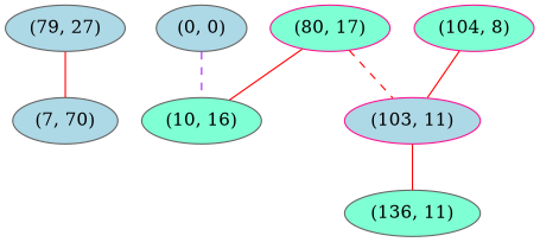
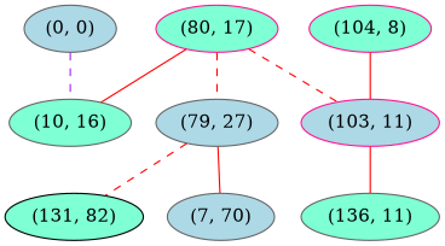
  graph {
    node [color=gray40 fillcolor=aquamarine style=filled]
    edge [color=red style=solid weight=1]
    "(79, 27)" [fillcolor=lightblue]
    "(80, 17)" [color=deeppink]
    "(10, 16)"
    "(103, 11)" [color=deeppink fillcolor=lightblue]
    "(7, 70)" [fillcolor=lightblue]
+   "(131, 82)" [color=black]
    "(136, 11)"
    "(0, 0)" [fillcolor=lightblue]
    "(104, 8)" [color=deeppink]
    "(79, 27)" -- "(7, 70)"
+   "(79, 27)" -- "(131, 82)" [style=dashed]
+   "(80, 17)" -- "(79, 27)" [style=dashed]
    "(80, 17)" -- "(10, 16)"
    "(80, 17)" -- "(103, 11)" [style=dashed]
    "(103, 11)" -- "(136, 11)"
    "(0, 0)" -- "(10, 16)" [color=purple style=dashed weight=4]
    "(104, 8)" -- "(103, 11)"
  }
